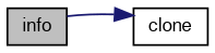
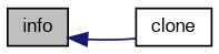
  digraph {
    rankdir=LR
    node [color=black fontname=FreeSans fontsize=10 shape=record]
    n1 [fillcolor=grey75 fontcolor=black height=0.2 label=info style=filled width=0.4]
    n2 [height=0.2 label=clone width=0.4]
-   n2 -> n1 [color=midnightblue dir=back fontname=FreeSans fontsize=10 labelfontname=FreeSans labelfontsize=10 style=solid]
+   n1 -> n2 [color=midnightblue dir=back fontname=FreeSans fontsize=10 labelfontname=FreeSans labelfontsize=10 style=solid]
  }
